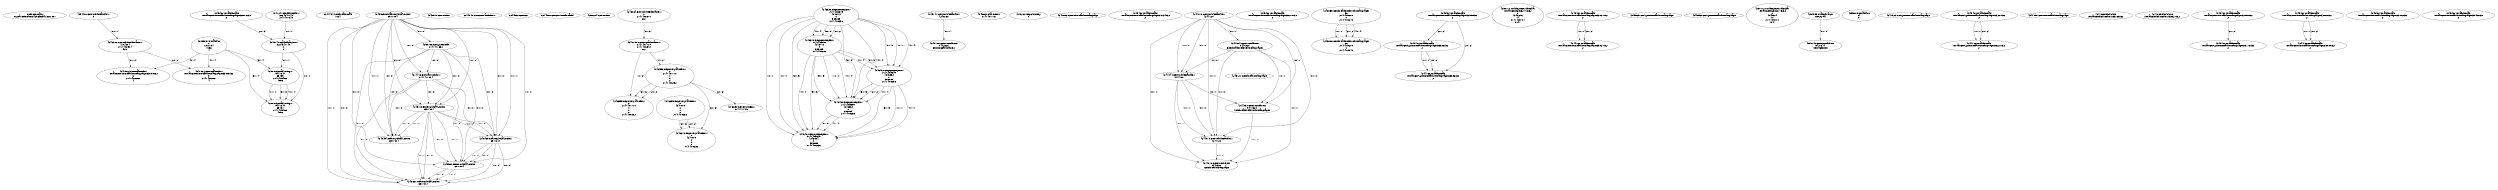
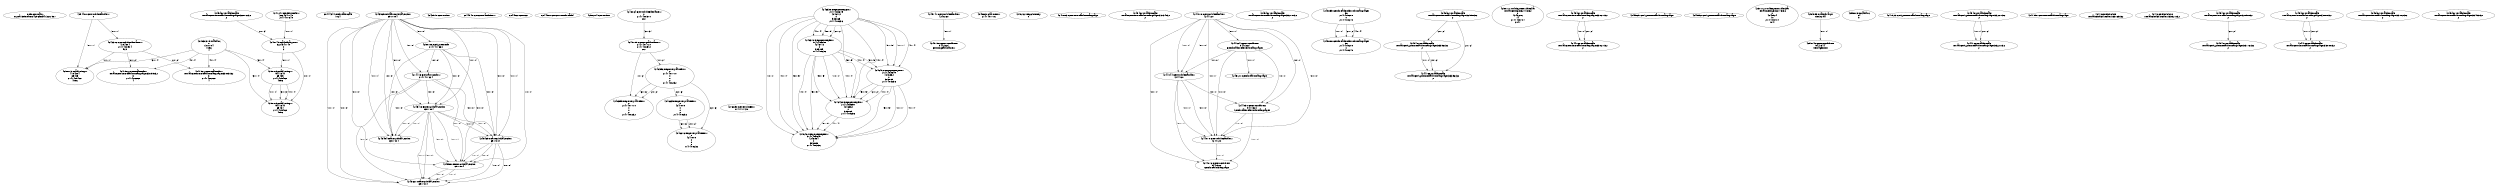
  digraph {
    n1 [label="6850628.main\n0020a15e51eb8c04296fe6a4132c7987"]
    n2 [label="4254480.GetModuleHandleW\n0"]
    n3 [label="4243306.GetModuleFileNameW\n4194304\n2147408904\n522"]
+   n4 [label="4250073.LoadStringW\n4194304\n65485\n2147409468\n4096"]
    n5 [label="4247567.GetLocaleInfoW\nretval_GetUserDefaultUILanguage_33159_32\n3\n2147408268\n4"]
    n6 [label="4247567.GetLocaleInfoW\nretval_GetUserDefaultUILanguage_33003_32\n3\n2147408268\n4"]
    n7 [label="6844434.SetThreadLocale\n1024"]
    n8 [label="4243965.InitializeCriticalSection\n6917004"]
    n9 [label="4250188.GetSystemInfo\n2147417660"]
    n10 [label="4214413.GetStartupInfoW\n2147417624"]
    n11 [label="4245418.EnterCriticalSection\n6917004"]
    n12 [label="4245469.LeaveCriticalSection\n6917004"]
    n13 [label="4245580.EnterCriticalSection\n6917004"]
    n14 [label="4245621.LeaveCriticalSection\n6917004"]
    n15 [label="4245454.LeaveCriticalSection\n6917004"]
    n16 [label="4243979.GetVersion\n"]
    n17 [label="6844540.GetCommandLineW\n"]
    n18 [label="6844560.GetACP\n"]
    n19 [label="6844580.GetCurrentThreadId\n"]
    n20 [label="4250204.GetVersion\n"]
    n21 [label="4276690.GetVersionExW\n3147417420"]
    n22 [label="4248064.GetModuleFileNameW\n0\n2147408370\n261"]
    n23 [label="4245785.GetLongPathNameW\n2147407710\n2147406542\n261"]
    n24 [label="4246556.RegQueryValueExW\n0\n2147407710\n0\n0\n0\n2147408232"]
    n25 [label="4246599.RegQueryValueExW\n0\n2147407710\n0\n0\n0\n2147408232"]
    n26 [label="4215383.VirtualAlloc\n0\n1310704\n4096\n4"]
    n27 [label="4250073.LoadStringW\n9441340\n65485\n2147409468\n4096"]
    n28 [label="4250073.LoadStringW\n9441340\n65484\n2147409468\n4096"]
    n29 [label="4246338.RegOpenKeyExW\n2147483649\n4246772\n0\n983065\n2147408236"]
    n30 [label="4246372.RegOpenKeyExW\n2147483650\n4246772\n0\n983065\n2147408236"]
    n31 [label="4246402.RegOpenKeyExW\n2147483649\n4246832\n0\n983065\n2147408236"]
    n32 [label="4246432.RegOpenKeyExW\n2147483650\n4246832\n0\n983065\n2147408236"]
    n33 [label="4246462.RegOpenKeyExW\n2147483649\n4246884\n0\n983065\n2147408236"]
    n34 [label="4245741.GetModuleHandleW\n4246160"]
    n35 [label="4245758.GetProcAddress\n9441320\nGetLongPathNameW"]
    n36 [label="4246635.RegQueryValueExW\n0\n4247000\n0\n0\n0\n2147408232"]
    n37 [label="4246676.RegQueryValueExW\n0\n4247000\n0\n0\n0\n2147408232"]
    n38 [label="4245683.CharNextW\n2147407716"]
    n39 [label="4246722.RegCloseKey\n0"]
    n40 [label="4247883.GetUserDefaultUILanguage\n"]
    n41 [label="4245487.IsValidLocale\nretval_GetUserDefaultUILanguage_33734_32\n2"]
    n42 [label="4244018.GetModuleHandleW\n4244120"]
    n43 [label="4244024.GetProcAddress\n9441320\nGetThreadPreferredUILanguages"]
    n44 [label="4244044.GetModuleHandleW\n4244120"]
    n45 [label="4244050.GetProcAddress\n9441320\nSetThreadPreferredUILanguages"]
    n46 [label="4244070.GetModuleHandleW\n4244120"]
    n47 [label="4244076.GetProcAddress\n9441320\nGetThreadUILanguage"]
    n48 [label="4245487.IsValidLocale\nretval_GetUserDefaultUILanguage_33278_32\n2"]
    n49 [label="4245121.GetThreadUILanguage\n"]
    n50 [label="4245059.GetThreadPreferredUILanguages\n56\n2147408200\n0\n2147408240"]
    n51 [label="4245088.GetThreadPreferredUILanguages\n56\n2147408200\n0\n2147408240"]
    n52 [label="4245487.IsValidLocale\nretval_GetUserDefaultUILanguage_32998_32\n2"]
    n53 [label="4245487.IsValidLocale\nretval_GetSystemDefaultUILanguage_33396_32\n2"]
    n54 [label="4244766.IsValidLocale\nretval_GetSystemDefaultUILanguage_33396_32\n2"]
    n55 [label="4250171.MultiByteToWideChar\nretval_GetACP_32773_32\n0\n4243616\n14\n2147403704\n2047"]
    n56 [label="4245487.IsValidLocale\nretval_GetUserDefaultUILanguage_33027_32\n2"]
    n57 [label="4244766.IsValidLocale\nretval_GetUserDefaultUILanguage_33027_32\n2"]
    n58 [label="4245525.GetSystemDefaultUILanguage\n"]
    n59 [label="4245552.GetSystemDefaultUILanguage\n"]
    n60 [label="4250171.MultiByteToWideChar\nretval_GetACP_32773_32\n0\n4243924\n10\n2147403704\n2047"]
    n61 [label="4254893.LoadLibraryA\nuser32.dll"]
    n62 [label="4255148.GetProcAddress\n9441344\nMessageBoxA"]
    n63 [label="4255003.LocalAlloc\n64\n8"]
    n64 [label="4247923.GetSystemDefaultUILanguage\n"]
    n65 [label="4245487.IsValidLocale\nretval_GetSystemDefaultUILanguage_33221_32\n2"]
    n66 [label="4244766.IsValidLocale\nretval_GetSystemDefaultUILanguage_33221_32\n2"]
    n67 [label="4245487.IsValidLocale\nretval_GetUserDefaultUILanguage_32876_32\n2"]
    n68 [label="4248145.LoadLibraryExW\n3224341740\n0\n2"]
    n69 [label="4247558.GetUserDefaultUILanguage\n"]
    n70 [label="4247247.FindFirstFileW\n3224341740\n2147407640"]
    n71 [label="4247263.FindClose\nretval_FindFirstFileW_33165_32"]
    n72 [label="4247263.FindClose\nretval_FindFirstFileW_33521_32"]
    n73 [label="4245487.IsValidLocale\nretval_GetUserDefaultUILanguage_32850_32\n2"]
    n74 [label="4245487.IsValidLocale\nretval_GetSystemDefaultUILanguage_33176_32\n2"]
    n75 [label="4245487.IsValidLocale\nretval_GetUserDefaultUILanguage_33080_32\n2"]
    n76 [label="4244766.IsValidLocale\nretval_GetUserDefaultUILanguage_33080_32\n2"]
    n77 [label="4245487.IsValidLocale\nretval_GetUserDefaultUILanguage_33082_32\n2"]
    n78 [label="4245487.IsValidLocale\nretval_GetUserDefaultUILanguage_33483_32\n2"]
    n2 -> n3 [label="(0-->1)"]
+   n2 -> n4 [label="(0-->1)"]
+   n3 -> n4 [label="(1-->1)"]
    n3 -> n5 [label="(0-->2)"]
    n3 -> n6 [label="(0-->2)"]
    n8 -> n9 [label="(0-->0)"]
    n8 -> n10 [label="(0-->0)"]
    n8 -> n11 [label="(1-->1)"]
    n8 -> n11 [label="(0-->0)"]
    n8 -> n12 [label="(1-->1)"]
    n8 -> n12 [label="(0-->0)"]
    n8 -> n13 [label="(1-->1)"]
    n8 -> n13 [label="(0-->0)"]
    n8 -> n14 [label="(1-->1)"]
    n8 -> n14 [label="(0-->0)"]
    n8 -> n15 [label="(1-->1)"]
    n8 -> n15 [label="(0-->0)"]
    n9 -> n10 [label="(0-->0)"]
    n9 -> n11 [label="(0-->0)"]
    n9 -> n12 [label="(0-->0)"]
    n9 -> n13 [label="(0-->0)"]
-   n9 -> n14 [label="(0-->0)"]
    n9 -> n15 [label="(0-->0)"]
    n10 -> n11 [label="(0-->0)"]
    n10 -> n12 [label="(0-->0)"]
    n10 -> n13 [label="(0-->0)"]
    n10 -> n14 [label="(0-->0)"]
    n10 -> n15 [label="(0-->0)"]
    n11 -> n12 [label="(1-->1)"]
    n11 -> n12 [label="(0-->0)"]
    n11 -> n13 [label="(1-->1)"]
    n11 -> n13 [label="(0-->0)"]
    n11 -> n14 [label="(1-->1)"]
    n11 -> n14 [label="(0-->0)"]
    n11 -> n15 [label="(1-->1)"]
    n11 -> n15 [label="(0-->0)"]
    n12 -> n13 [label="(1-->1)"]
    n12 -> n13 [label="(0-->0)"]
    n12 -> n14 [label="(1-->1)"]
    n12 -> n14 [label="(0-->0)"]
    n13 -> n14 [label="(1-->1)"]
    n13 -> n14 [label="(0-->0)"]
    n22 -> n23 [label="(3-->3)"]
    n23 -> n24 [label="(1-->2)"]
    n23 -> n25 [label="(1-->2)"]
    n24 -> n25 [label="(2-->2)"]
    n24 -> n25 [label="(6-->6)"]
-   n24 -> n21 [label="(6-->6)"]
+   n24 -> n36 [label="(6-->6)"]
    n24 -> n37 [label="(6-->6)"]
+   n26 -> n4 [label="(3-->4)"]
    n26 -> n5 [label="(4-->4)"]
    n26 -> n6 [label="(4-->4)"]
    n26 -> n27 [label="(3-->4)"]
    n26 -> n28 [label="(3-->4)"]
    n27 -> n28 [label="(1-->1)"]
    n27 -> n28 [label="(3-->3)"]
    n27 -> n28 [label="(4-->4)"]
    n29 -> n30 [label="(2-->2)"]
    n29 -> n30 [label="(4-->4)"]
    n29 -> n30 [label="(5-->5)"]
    n29 -> n31 [label="(1-->1)"]
    n29 -> n31 [label="(4-->4)"]
    n29 -> n31 [label="(5-->5)"]
    n29 -> n32 [label="(4-->4)"]
    n29 -> n32 [label="(5-->5)"]
    n29 -> n33 [label="(1-->1)"]
    n29 -> n33 [label="(4-->4)"]
    n29 -> n33 [label="(5-->5)"]
    n30 -> n31 [label="(4-->4)"]
    n30 -> n31 [label="(5-->5)"]
    n30 -> n32 [label="(1-->1)"]
    n30 -> n32 [label="(4-->4)"]
    n30 -> n32 [label="(5-->5)"]
    n30 -> n33 [label="(4-->4)"]
    n30 -> n33 [label="(5-->5)"]
    n31 -> n32 [label="(2-->2)"]
    n31 -> n32 [label="(4-->4)"]
    n31 -> n32 [label="(5-->5)"]
    n31 -> n33 [label="(1-->1)"]
    n31 -> n33 [label="(4-->4)"]
    n31 -> n33 [label="(5-->5)"]
    n32 -> n33 [label="(4-->4)"]
    n32 -> n33 [label="(5-->5)"]
    n34 -> n35 [label="(0-->1)"]
    n36 -> n37 [label="(2-->2)"]
    n36 -> n37 [label="(6-->6)"]
    n42 -> n43 [label="(0-->1)"]
    n42 -> n44 [label="(1-->1)"]
    n42 -> n44 [label="(0-->0)"]
    n42 -> n45 [label="(0-->1)"]
    n42 -> n46 [label="(1-->1)"]
    n42 -> n46 [label="(0-->0)"]
    n42 -> n47 [label="(0-->1)"]
    n43 -> n44 [label="(1-->0)"]
    n43 -> n45 [label="(1-->1)"]
    n43 -> n46 [label="(1-->0)"]
-   n43 -> n47 [label="(1-->1)"]
+   n43 -> n49 [label="(1-->1)"]
    n44 -> n45 [label="(0-->1)"]
    n44 -> n46 [label="(1-->1)"]
    n44 -> n46 [label="(0-->0)"]
    n44 -> n47 [label="(0-->1)"]
+   n45 -> n46 [label="(1-->0)"]
    n45 -> n47 [label="(1-->1)"]
    n46 -> n47 [label="(0-->1)"]
    n50 -> n51 [label="(1-->1)"]
    n50 -> n51 [label="(2-->2)"]
    n50 -> n51 [label="(4-->4)"]
    n52 -> n53 [label="(2-->2)"]
    n52 -> n54 [label="(2-->2)"]
    n53 -> n54 [label="(1-->1)"]
    n53 -> n54 [label="(2-->2)"]
    n56 -> n57 [label="(1-->1)"]
    n56 -> n57 [label="(2-->2)"]
    n61 -> n62 [label="(0-->1)"]
    n65 -> n66 [label="(1-->1)"]
    n65 -> n66 [label="(2-->2)"]
    n67 -> n68 [label="(2-->3)"]
    n68 -> n27 [label="(0-->1)"]
    n68 -> n28 [label="(0-->1)"]
    n70 -> n68 [label="(1-->1)"]
    n73 -> n74 [label="(2-->2)"]
    n75 -> n76 [label="(1-->1)"]
    n75 -> n76 [label="(2-->2)"]
  }
